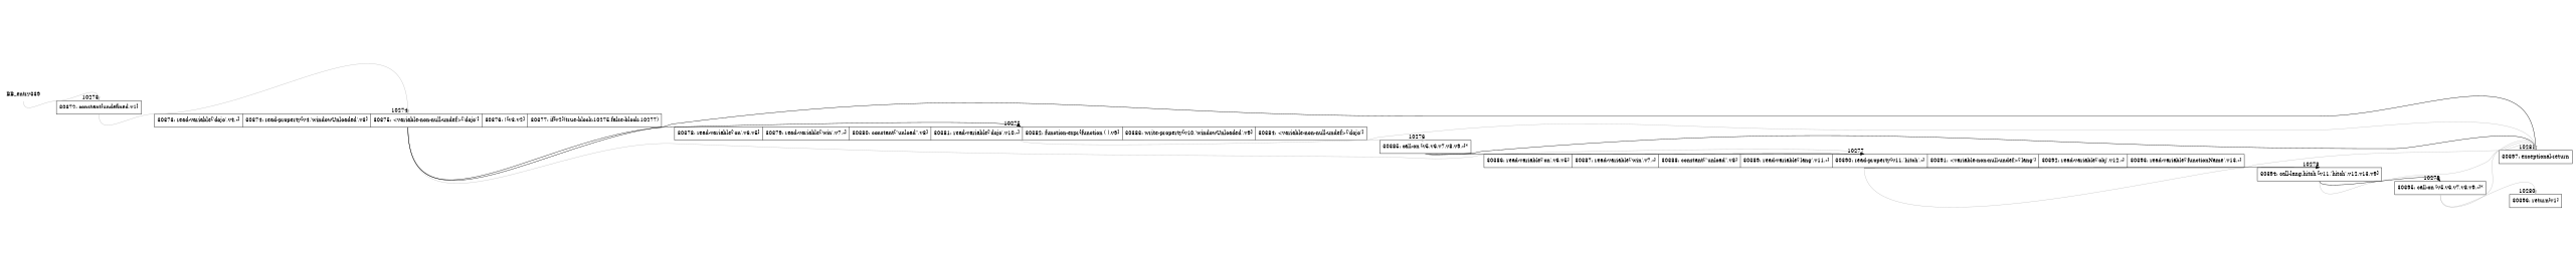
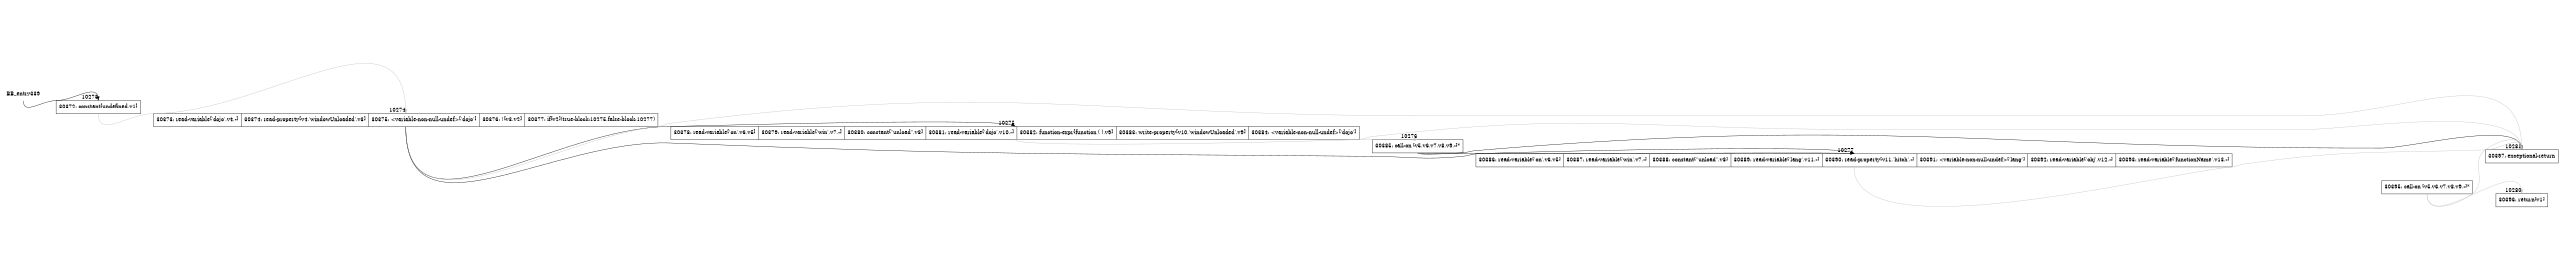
  digraph {
    fontname="DejaVu Serif"
    rankdir=LR
    node [fontname="DejaVu Serif" shape=record]
    edge [fontname="DejaVu Serif" headport=n tailport=s color=gray]
    n1 [label=BB_entry339 shape=none]
    n2 [label="{30372: constant[undefined,v1]}"]
    n3 [label="{30373: read-variable['dojo',v4,-]|30374: read-property[v4,'windowUnloaded',v3]|30375: \<variable-non-null-undef\>['dojo']|30376: ![v3,v2]|30377: if[v2](true-block:10275,false-block:10277)}"]
    n4 [label="{30378: read-variable['on',v6,v5]|30379: read-variable['win',v7,-]|30380: constant[\"unload\",v8]|30381: read-variable['dojo',v10,-]|30382: function-expr[function ( ),v9]|30383: write-property[v10,'windowUnloaded',v9]|30384: \<variable-non-null-undef\>['dojo']}"]
    n5 [label="{30386: read-variable['on',v6,v5]|30387: read-variable['win',v7,-]|30388: constant[\"unload\",v8]|30389: read-variable['lang',v11,-]|30390: read-property[v11,'hitch',-]|30391: \<variable-non-null-undef\>['lang']|30392: read-variable['obj',v12,-]|30393: read-variable['functionName',v13,-]}"]
    n6 [label="{30397: exceptional-return}"]
    n7 [label="{30385: call-on [v5,v6,v7,v8,v9,-]*}"]
-   n8 [label="{30394: call-lang.hitch [v11,'hitch',v12,v13,v9]}"]
    n9 [label="{30395: call-on [v5,v6,v7,v8,v9,-]*}"]
    n10 [label="{30396: return[v1]}"]
-   n1 -> n2 [headlabel="    10273"]
+   n1 -> n2 [headlabel="    10273" color=""]
    n2 -> n3 [headlabel="      10274"]
    n3 -> n4 [headlabel="      10275" color=""]
-   n3 -> n5 [headlabel="      10277"]
-   n3 -> n6 [color=black headlabel="      10281"]
+   n3 -> n5 [headlabel="      10277" color=""]
+   n3 -> n6 [headlabel="      10281"]
    n4 -> n6
    n4 -> n7 [headlabel="      10276"]
    n5 -> n6
-   n5 -> n8 [headlabel="      10278" color=""]
    n7 -> n5 [color=""]
    n7 -> n6 [color=black]
-   n8 -> n6
-   n8 -> n9 [headlabel="      10279" color=""]
    n9 -> n6
    n9 -> n10 [headlabel="      10280"]
  }
